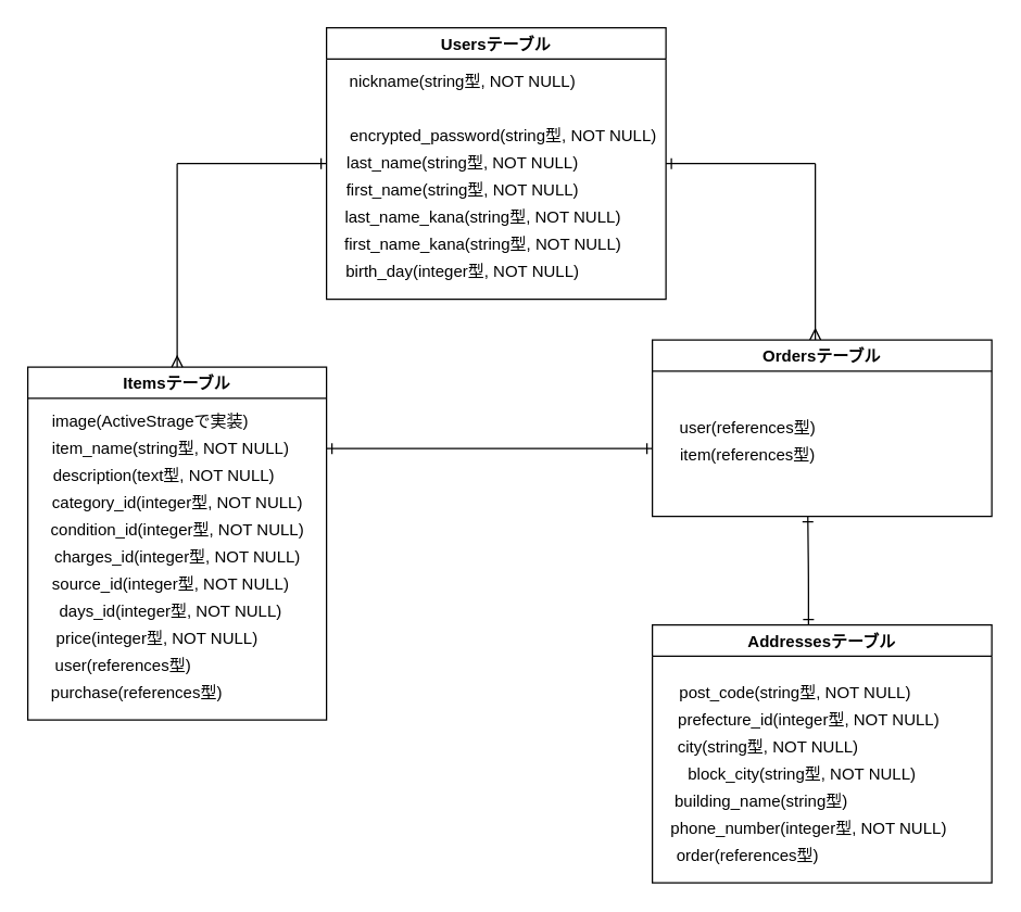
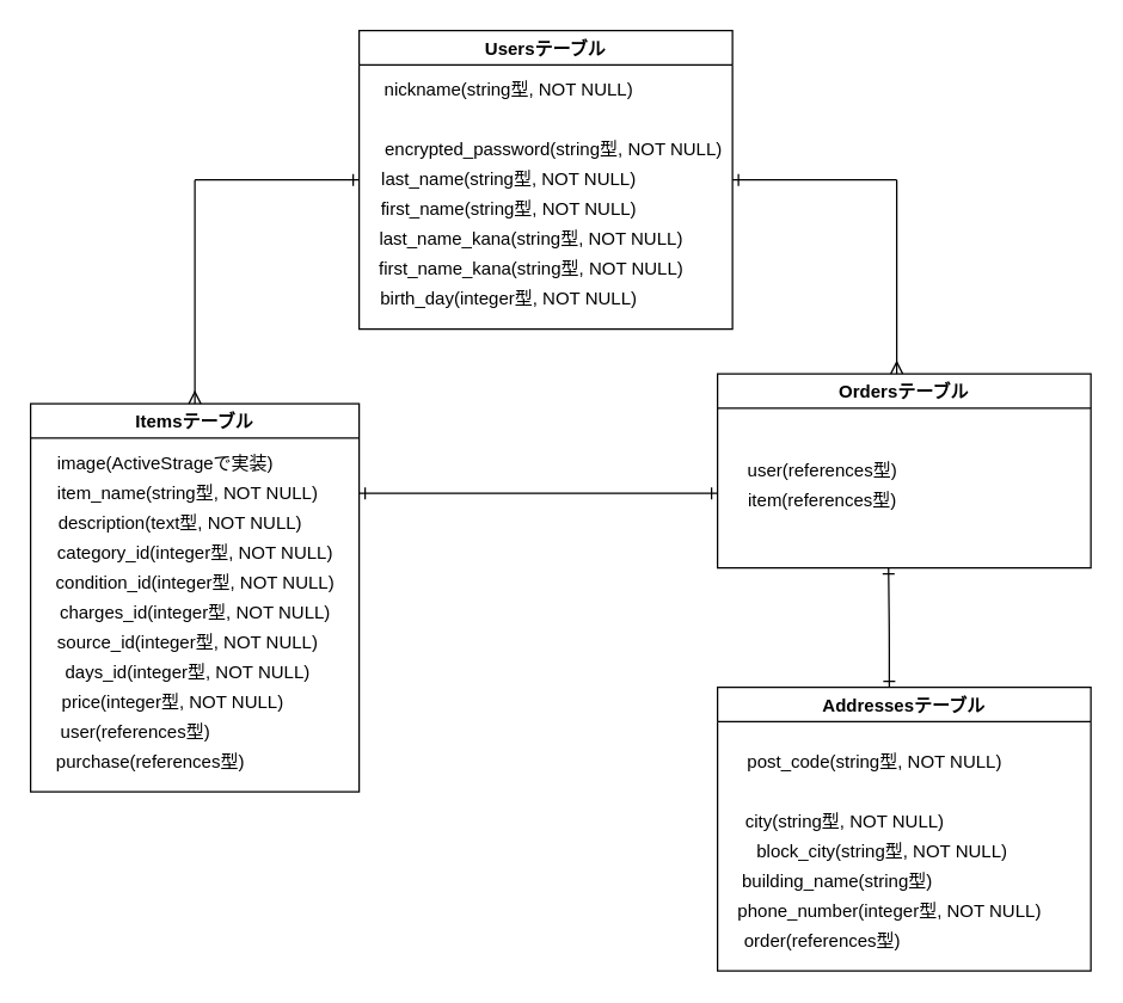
  <mxCell id="0" />
  <mxCell id="1" parent="0" />
  <mxCell id="2" style="edgeStyle=orthogonalEdgeStyle;rounded=1;sketch=0;orthogonalLoop=1;jettySize=auto;html=1;exitX=0;exitY=0.5;exitDx=0;exitDy=0;startArrow=ERone;startFill=0;endArrow=none;endFill=0;" parent="1" source="4" edge="1"><mxGeometry relative="1" as="geometry"><mxPoint x="130" y="120" as="targetPoint" /></mxGeometry></mxCell>
  <mxCell id="3" style="edgeStyle=orthogonalEdgeStyle;rounded=1;sketch=0;orthogonalLoop=1;jettySize=auto;html=1;exitX=1;exitY=0.5;exitDx=0;exitDy=0;startArrow=ERone;startFill=0;endArrow=none;endFill=0;" parent="1" source="4" edge="1"><mxGeometry relative="1" as="geometry"><mxPoint x="600" y="120" as="targetPoint" /></mxGeometry></mxCell>
  <mxCell id="4" value="Usersテーブル" style="swimlane;rounded=0;sketch=0;" parent="1" vertex="1"><mxGeometry x="240" y="20" width="250" height="200" as="geometry" /></mxCell>
  <mxCell id="5" value="encrypted_password(string型, NOT NULL)" style="text;html=1;align=center;verticalAlign=middle;resizable=0;points=[];autosize=1;strokeColor=none;" parent="4" vertex="1"><mxGeometry x="10" y="70" width="240" height="20" as="geometry" /></mxCell>
  <mxCell id="6" value="last_name(string型, NOT NULL)" style="text;html=1;align=center;verticalAlign=middle;resizable=0;points=[];autosize=1;strokeColor=none;" parent="4" vertex="1"><mxGeometry x="5" y="90" width="190" height="20" as="geometry" /></mxCell>
  <mxCell id="7" value="nickname(string型, NOT NULL)" style="text;html=1;align=center;verticalAlign=middle;resizable=0;points=[];autosize=1;strokeColor=none;" parent="4" vertex="1"><mxGeometry x="10" y="30" width="180" height="20" as="geometry" /></mxCell>
  <mxCell id="8" value="last_name_kana(string型, NOT NULL)" style="text;html=1;align=center;verticalAlign=middle;resizable=0;points=[];autosize=1;strokeColor=none;" parent="4" vertex="1"><mxGeometry x="5" y="130" width="220" height="20" as="geometry" /></mxCell>
  <mxCell id="9" value="birth_day(integer型, NOT NULL)" style="text;html=1;align=center;verticalAlign=middle;resizable=0;points=[];autosize=1;strokeColor=none;" parent="4" vertex="1"><mxGeometry x="5" y="170" width="190" height="20" as="geometry" /></mxCell>
  <mxCell id="10" value="first_name_kana(string型, NOT NULL)" style="text;html=1;align=center;verticalAlign=middle;resizable=0;points=[];autosize=1;strokeColor=none;" parent="4" vertex="1"><mxGeometry x="5" y="150" width="220" height="20" as="geometry" /></mxCell>
  <mxCell id="11" value="first_name(string型, NOT NULL)" style="text;html=1;align=center;verticalAlign=middle;resizable=0;points=[];autosize=1;strokeColor=none;" parent="4" vertex="1"><mxGeometry x="5" y="110" width="190" height="20" as="geometry" /></mxCell>
  <mxCell id="12" style="edgeStyle=orthogonalEdgeStyle;rounded=1;sketch=0;orthogonalLoop=1;jettySize=auto;html=1;startArrow=ERone;startFill=0;endArrow=ERone;endFill=0;" parent="1" edge="1"><mxGeometry relative="1" as="geometry"><mxPoint x="480" y="330" as="targetPoint" /><mxPoint x="240" y="330" as="sourcePoint" /></mxGeometry></mxCell>
  <mxCell id="13" style="edgeStyle=orthogonalEdgeStyle;rounded=1;sketch=0;orthogonalLoop=1;jettySize=auto;html=1;exitX=0.5;exitY=0;exitDx=0;exitDy=0;startArrow=ERmany;startFill=0;endArrow=none;endFill=0;" parent="1" source="14" edge="1"><mxGeometry relative="1" as="geometry"><mxPoint x="130" y="120" as="targetPoint" /></mxGeometry></mxCell>
  <mxCell id="14" value="Itemsテーブル" style="swimlane;rounded=0;sketch=0;fillColor=none;" parent="1" vertex="1"><mxGeometry x="20" y="270" width="220" height="260" as="geometry" /></mxCell>
  <mxCell id="15" value="description(text型, NOT NULL)" style="text;html=1;align=center;verticalAlign=middle;resizable=0;points=[];autosize=1;strokeColor=none;" parent="14" vertex="1"><mxGeometry x="10" y="70" width="180" height="20" as="geometry" /></mxCell>
  <mxCell id="16" value="image(ActiveStrageで実装)" style="text;html=1;align=center;verticalAlign=middle;resizable=0;points=[];autosize=1;strokeColor=none;" parent="14" vertex="1"><mxGeometry x="10" y="30" width="160" height="20" as="geometry" /></mxCell>
  <mxCell id="17" value="category_id(integer型, NOT NULL)" style="text;html=1;align=center;verticalAlign=middle;resizable=0;points=[];autosize=1;strokeColor=none;" parent="14" vertex="1"><mxGeometry x="10" y="90" width="200" height="20" as="geometry" /></mxCell>
  <mxCell id="18" value="item_name(string型, NOT NULL)" style="text;html=1;align=center;verticalAlign=middle;resizable=0;points=[];autosize=1;strokeColor=none;" parent="14" vertex="1"><mxGeometry x="10" y="50" width="190" height="20" as="geometry" /></mxCell>
  <mxCell id="19" value="condition_id(integer型, NOT NULL)" style="text;html=1;align=center;verticalAlign=middle;resizable=0;points=[];autosize=1;strokeColor=none;" parent="14" vertex="1"><mxGeometry x="10" y="110" width="200" height="20" as="geometry" /></mxCell>
  <mxCell id="20" value="charges_id(integer型, NOT NULL)" style="text;html=1;align=center;verticalAlign=middle;resizable=0;points=[];autosize=1;strokeColor=none;" parent="14" vertex="1"><mxGeometry x="10" y="130" width="200" height="20" as="geometry" /></mxCell>
  <mxCell id="21" value="days_id(integer型, NOT NULL)" style="text;html=1;align=center;verticalAlign=middle;resizable=0;points=[];autosize=1;strokeColor=none;" parent="14" vertex="1"><mxGeometry x="15" y="170" width="180" height="20" as="geometry" /></mxCell>
  <mxCell id="22" value="price(integer型, NOT NULL)" style="text;html=1;align=center;verticalAlign=middle;resizable=0;points=[];autosize=1;strokeColor=none;" parent="14" vertex="1"><mxGeometry x="15" y="190" width="160" height="20" as="geometry" /></mxCell>
  <mxCell id="23" value="purchase(references型)" style="text;html=1;align=center;verticalAlign=middle;resizable=0;points=[];autosize=1;strokeColor=none;" parent="14" vertex="1"><mxGeometry x="10" y="230" width="140" height="20" as="geometry" /></mxCell>
  <mxCell id="24" value="source_id(integer型, NOT NULL)" style="text;html=1;align=center;verticalAlign=middle;resizable=0;points=[];autosize=1;strokeColor=none;" parent="14" vertex="1"><mxGeometry x="10" y="150" width="190" height="20" as="geometry" /></mxCell>
  <mxCell id="25" style="edgeStyle=orthogonalEdgeStyle;rounded=1;sketch=0;orthogonalLoop=1;jettySize=auto;html=1;startArrow=ERmany;startFill=0;endArrow=none;endFill=0;" parent="1" edge="1"><mxGeometry relative="1" as="geometry"><mxPoint x="600" y="120" as="targetPoint" /><Array as="points"><mxPoint x="600" y="180" /><mxPoint x="600" y="180" /></Array><mxPoint x="600" y="250" as="sourcePoint" /></mxGeometry></mxCell>
  <mxCell id="26" value="Ordersテーブル" style="swimlane;rounded=0;sketch=0;" parent="1" vertex="1"><mxGeometry x="480" y="250" width="250" height="130" as="geometry" /></mxCell>
  <mxCell id="27" value="user(references型)" style="text;html=1;align=center;verticalAlign=middle;resizable=0;points=[];autosize=1;strokeColor=none;" parent="26" vertex="1"><mxGeometry x="10" y="55" width="120" height="20" as="geometry" /></mxCell>
  <mxCell id="28" value="item(references型)" style="text;html=1;align=center;verticalAlign=middle;resizable=0;points=[];autosize=1;" parent="26" vertex="1"><mxGeometry x="15" y="75" width="110" height="20" as="geometry" /></mxCell>
  <mxCell id="29" value="user(references型)" style="text;html=1;align=center;verticalAlign=middle;resizable=0;points=[];autosize=1;strokeColor=none;" parent="1" vertex="1"><mxGeometry x="30" y="480" width="120" height="20" as="geometry" /></mxCell>
  <mxCell id="30" value="Addressesテーブル" style="swimlane;rounded=0;sketch=0;" parent="1" vertex="1"><mxGeometry x="480" y="460" width="250" height="190" as="geometry" /></mxCell>
  <mxCell id="31" value="post_code(string型, NOT NULL)" style="text;html=1;align=center;verticalAlign=middle;resizable=0;points=[];autosize=1;strokeColor=none;" parent="30" vertex="1"><mxGeometry x="10" y="40" width="190" height="20" as="geometry" /></mxCell>
- <mxCell id="32" value="prefecture_id(integer型, NOT NULL)" style="text;html=1;align=center;verticalAlign=middle;resizable=0;points=[];autosize=1;strokeColor=none;" parent="30" vertex="1"><mxGeometry x="10" y="60" width="210" height="20" as="geometry" /></mxCell>
  <mxCell id="33" value="order(references型)" style="text;html=1;align=center;verticalAlign=middle;resizable=0;points=[];autosize=1;strokeColor=none;" parent="30" vertex="1"><mxGeometry x="10" y="160" width="120" height="20" as="geometry" /></mxCell>
  <mxCell id="34" value="phone_number(integer型, NOT NULL)" style="text;html=1;align=center;verticalAlign=middle;resizable=0;points=[];autosize=1;strokeColor=none;" parent="30" vertex="1"><mxGeometry x="5" y="140" width="220" height="20" as="geometry" /></mxCell>
  <mxCell id="35" value="building_name(string型)" style="text;html=1;align=center;verticalAlign=middle;resizable=0;points=[];autosize=1;strokeColor=none;" parent="30" vertex="1"><mxGeometry x="10" y="120" width="140" height="20" as="geometry" /></mxCell>
  <mxCell id="36" value="block_city(string型, NOT NULL)" style="text;html=1;align=center;verticalAlign=middle;resizable=0;points=[];autosize=1;strokeColor=none;" parent="30" vertex="1"><mxGeometry x="5" y="100" width="210" height="20" as="geometry" /></mxCell>
  <mxCell id="37" style="edgeStyle=orthogonalEdgeStyle;rounded=1;sketch=0;orthogonalLoop=1;jettySize=auto;html=1;startArrow=ERone;startFill=0;endArrow=ERone;endFill=0;" parent="1" edge="1"><mxGeometry relative="1" as="geometry"><mxPoint x="594.5" y="380" as="targetPoint" /><Array as="points"><mxPoint x="594.5" y="425" /><mxPoint x="594.5" y="425" /></Array><mxPoint x="595" y="460" as="sourcePoint" /></mxGeometry></mxCell>
  <mxCell id="38" value="city(string型, NOT NULL)" style="text;html=1;align=center;verticalAlign=middle;resizable=0;points=[];autosize=1;strokeColor=none;" parent="1" vertex="1"><mxGeometry x="490" y="540" width="150" height="20" as="geometry" /></mxCell>
